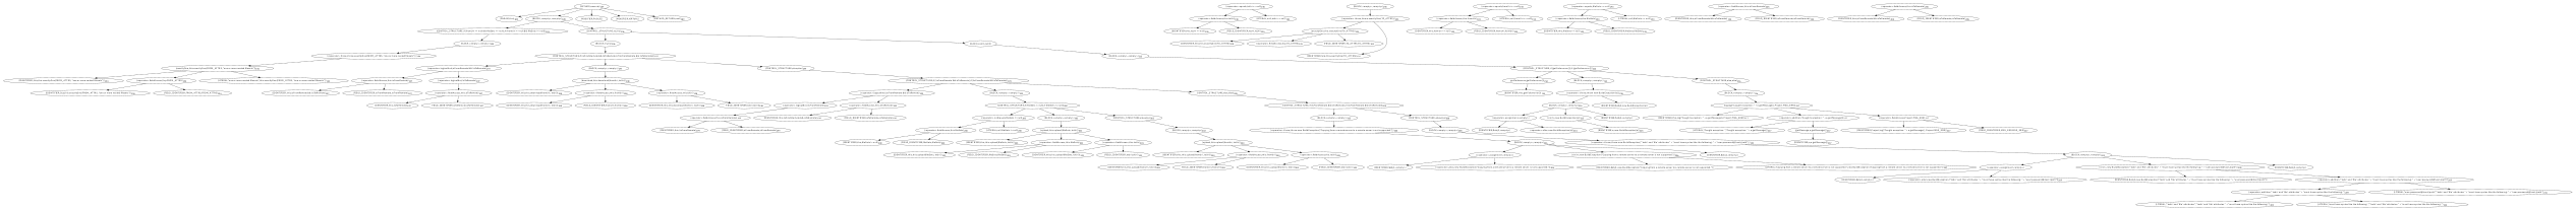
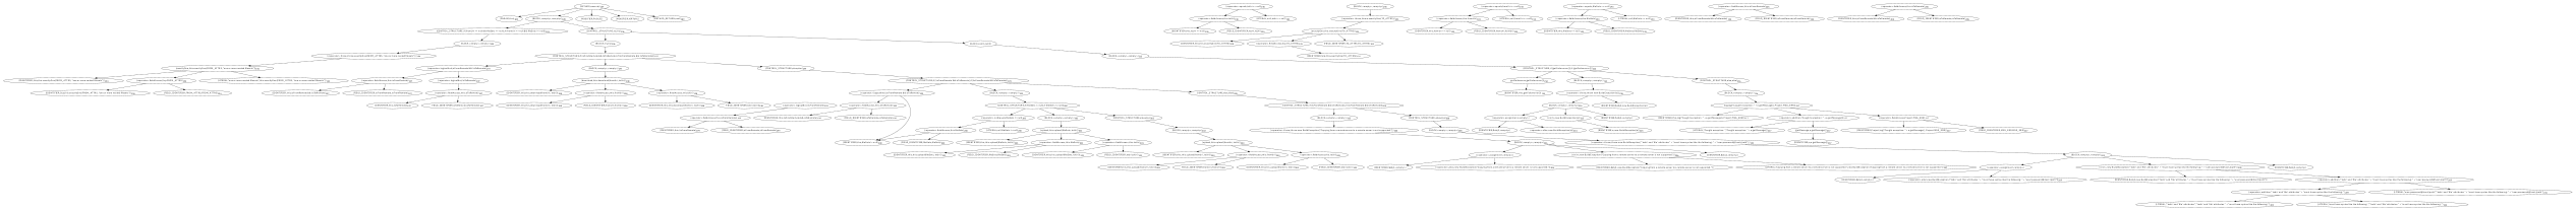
  digraph {
    fontname="IBM Plex Sans"
    node [fontname="IBM Plex Sans"]
    edge [fontname="IBM Plex Sans"]
    n1 [label=<(METHOD,execute)<SUB>109</SUB>>]
    n2 [label=<(PARAM,this)<SUB>189</SUB>>]
    n3 [label=<(BLOCK,&lt;empty&gt;,&lt;empty&gt;)<SUB>189</SUB>>]
    n4 [label=<(MODIFIER,PUBLIC)>]
    n5 [label=<(MODIFIER,VIRTUAL)>]
    n6 [label=<(METHOD_RETURN,void)<SUB>189</SUB>>]
    n7 [label=<(CONTROL_STRUCTURE,if (fromUri == null &amp;&amp; fileSets == null),if (fromUri == null &amp;&amp; fileSets == null))<SUB>193</SUB>>]
    n8 [label=<(CONTROL_STRUCTURE,try,try)<SUB>196</SUB>>]
    n9 [label=<(BLOCK,&lt;empty&gt;,&lt;empty&gt;)<SUB>193</SUB>>]
    n10 [label=<(BLOCK,try,try)<SUB>196</SUB>>]
    n11 [label=<(BLOCK,catch,catch)>]
    n12 [label=<(&lt;operator&gt;.equals,toUri == null)<SUB>190</SUB>>]
    n13 [label=<(&lt;operator&gt;.fieldAccess,this.toUri)<SUB>190</SUB>>]
    n14 [label=<(LITERAL,null,toUri == null)<SUB>190</SUB>>]
    n15 [label=<(BLOCK,&lt;empty&gt;,&lt;empty&gt;)<SUB>190</SUB>>]
    n16 [label=<(&lt;operator&gt;.throw,throw exactlyOne(TO_ATTRS);)<SUB>191</SUB>>]
    n17 [label=<(IDENTIFIER,this,toUri == null)<SUB>190</SUB>>]
    n18 [label=<(FIELD_IDENTIFIER,toUri,toUri)<SUB>190</SUB>>]
    n19 [label=<(exactlyOne,this.exactlyOne(TO_ATTRS))<SUB>191</SUB>>]
    n20 [label=<(IDENTIFIER,this,this.exactlyOne(TO_ATTRS))<SUB>191</SUB>>]
    n21 [label=<(&lt;operator&gt;.fieldAccess,Scp.TO_ATTRS)<SUB>191</SUB>>]
    n22 [label=<(FIELD_IDENTIFIER,TO_ATTRS,TO_ATTRS)<SUB>191</SUB>>]
    n23 [label=<(IDENTIFIER,Scp,this.exactlyOne(TO_ATTRS))<SUB>191</SUB>>]
    n24 [label=<(&lt;operator&gt;.throw,throw exactlyOne(FROM_ATTRS, &quot;one or more nested filesets&quot;);)<SUB>194</SUB>>]
    n25 [label=<(&lt;operator&gt;.equals,fromUri == null)<SUB>193</SUB>>]
    n26 [label=<(&lt;operator&gt;.fieldAccess,this.fromUri)<SUB>193</SUB>>]
    n27 [label=<(LITERAL,null,fromUri == null)<SUB>193</SUB>>]
    n28 [label=<(&lt;operator&gt;.equals,fileSets == null)<SUB>193</SUB>>]
    n29 [label=<(&lt;operator&gt;.fieldAccess,this.fileSets)<SUB>193</SUB>>]
    n30 [label=<(LITERAL,null,fileSets == null)<SUB>193</SUB>>]
    n31 [label=<(IDENTIFIER,this,fromUri == null)<SUB>193</SUB>>]
    n32 [label=<(FIELD_IDENTIFIER,fromUri,fromUri)<SUB>193</SUB>>]
    n33 [label=<(IDENTIFIER,this,fileSets == null)<SUB>193</SUB>>]
    n34 [label=<(FIELD_IDENTIFIER,fileSets,fileSets)<SUB>193</SUB>>]
    n35 [label=<(exactlyOne,this.exactlyOne(FROM_ATTRS, &quot;one or more nested filesets&quot;))<SUB>194</SUB>>]
    n36 [label=<(IDENTIFIER,this,this.exactlyOne(FROM_ATTRS, &quot;one or more nested filesets&quot;))<SUB>194</SUB>>]
    n37 [label=<(&lt;operator&gt;.fieldAccess,Scp.FROM_ATTRS)<SUB>194</SUB>>]
    n38 [label=<(LITERAL,&quot;one or more nested filesets&quot;,this.exactlyOne(FROM_ATTRS, &quot;one or more nested filesets&quot;))<SUB>194</SUB>>]
    n39 [label=<(IDENTIFIER,Scp,this.exactlyOne(FROM_ATTRS, &quot;one or more nested filesets&quot;))<SUB>194</SUB>>]
    n40 [label=<(FIELD_IDENTIFIER,FROM_ATTRS,FROM_ATTRS)<SUB>194</SUB>>]
    n41 [label=<(CONTROL_STRUCTURE,if (isFromRemote &amp;&amp; !isToRemote),if (isFromRemote &amp;&amp; !isToRemote))<SUB>197</SUB>>]
    n42 [label=<(BLOCK,&lt;empty&gt;,&lt;empty&gt;)<SUB>213</SUB>>]
    n43 [label=<(&lt;operator&gt;.logicalAnd,isFromRemote &amp;&amp; !isToRemote)<SUB>197</SUB>>]
    n44 [label=<(BLOCK,&lt;empty&gt;,&lt;empty&gt;)<SUB>197</SUB>>]
    n45 [label=<(CONTROL_STRUCTURE,else,else)<SUB>199</SUB>>]
    n46 [label=<(&lt;operator&gt;.fieldAccess,this.isFromRemote)<SUB>197</SUB>>]
    n47 [label=<(&lt;operator&gt;.logicalNot,!isToRemote)<SUB>197</SUB>>]
    n48 [label=<(download,this.download(fromUri, toUri))<SUB>198</SUB>>]
    n49 [label=<(CONTROL_STRUCTURE,if (!isFromRemote &amp;&amp; isToRemote),if (!isFromRemote &amp;&amp; isToRemote))<SUB>199</SUB>>]
    n50 [label=<(IDENTIFIER,this,isFromRemote &amp;&amp; !isToRemote)<SUB>197</SUB>>]
    n51 [label=<(FIELD_IDENTIFIER,isFromRemote,isFromRemote)<SUB>197</SUB>>]
    n52 [label=<(&lt;operator&gt;.fieldAccess,this.isToRemote)<SUB>197</SUB>>]
    n53 [label=<(IDENTIFIER,this,!isToRemote)<SUB>197</SUB>>]
    n54 [label=<(FIELD_IDENTIFIER,isToRemote,isToRemote)<SUB>197</SUB>>]
    n55 [label=<(IDENTIFIER,this,this.download(fromUri, toUri))<SUB>198</SUB>>]
    n56 [label=<(&lt;operator&gt;.fieldAccess,this.fromUri)<SUB>198</SUB>>]
    n57 [label=<(&lt;operator&gt;.fieldAccess,this.toUri)<SUB>198</SUB>>]
    n58 [label=<(IDENTIFIER,this,this.download(fromUri, toUri))<SUB>198</SUB>>]
    n59 [label=<(FIELD_IDENTIFIER,fromUri,fromUri)<SUB>198</SUB>>]
    n60 [label=<(IDENTIFIER,this,this.download(fromUri, toUri))<SUB>198</SUB>>]
    n61 [label=<(FIELD_IDENTIFIER,toUri,toUri)<SUB>198</SUB>>]
    n62 [label=<(&lt;operator&gt;.logicalAnd,!isFromRemote &amp;&amp; isToRemote)<SUB>199</SUB>>]
    n63 [label=<(BLOCK,&lt;empty&gt;,&lt;empty&gt;)<SUB>199</SUB>>]
    n64 [label=<(CONTROL_STRUCTURE,else,else)<SUB>205</SUB>>]
    n65 [label=<(&lt;operator&gt;.logicalNot,!isFromRemote)<SUB>199</SUB>>]
    n66 [label=<(&lt;operator&gt;.fieldAccess,this.isToRemote)<SUB>199</SUB>>]
    n67 [label=<(CONTROL_STRUCTURE,if (fileSets != null),if (fileSets != null))<SUB>200</SUB>>]
    n68 [label=<(CONTROL_STRUCTURE,if (isFromRemote &amp;&amp; isToRemote),if (isFromRemote &amp;&amp; isToRemote))<SUB>205</SUB>>]
    n69 [label=<(&lt;operator&gt;.fieldAccess,this.isFromRemote)<SUB>199</SUB>>]
    n70 [label=<(IDENTIFIER,this,!isFromRemote &amp;&amp; isToRemote)<SUB>199</SUB>>]
    n71 [label=<(FIELD_IDENTIFIER,isToRemote,isToRemote)<SUB>199</SUB>>]
    n72 [label=<(IDENTIFIER,this,!isFromRemote)<SUB>199</SUB>>]
    n73 [label=<(FIELD_IDENTIFIER,isFromRemote,isFromRemote)<SUB>199</SUB>>]
    n74 [label=<(&lt;operator&gt;.notEquals,fileSets != null)<SUB>200</SUB>>]
    n75 [label=<(BLOCK,&lt;empty&gt;,&lt;empty&gt;)<SUB>200</SUB>>]
    n76 [label=<(CONTROL_STRUCTURE,else,else)<SUB>202</SUB>>]
    n77 [label=<(&lt;operator&gt;.fieldAccess,this.fileSets)<SUB>200</SUB>>]
    n78 [label=<(LITERAL,null,fileSets != null)<SUB>200</SUB>>]
    n79 [label=<(upload,this.upload(fileSets, toUri))<SUB>201</SUB>>]
    n80 [label=<(BLOCK,&lt;empty&gt;,&lt;empty&gt;)<SUB>202</SUB>>]
    n81 [label=<(IDENTIFIER,this,fileSets != null)<SUB>200</SUB>>]
    n82 [label=<(FIELD_IDENTIFIER,fileSets,fileSets)<SUB>200</SUB>>]
    n83 [label=<(IDENTIFIER,this,this.upload(fileSets, toUri))<SUB>201</SUB>>]
    n84 [label=<(&lt;operator&gt;.fieldAccess,this.fileSets)<SUB>201</SUB>>]
    n85 [label=<(&lt;operator&gt;.fieldAccess,this.toUri)<SUB>201</SUB>>]
    n86 [label=<(IDENTIFIER,this,this.upload(fileSets, toUri))<SUB>201</SUB>>]
    n87 [label=<(FIELD_IDENTIFIER,fileSets,fileSets)<SUB>201</SUB>>]
    n88 [label=<(IDENTIFIER,this,this.upload(fileSets, toUri))<SUB>201</SUB>>]
    n89 [label=<(FIELD_IDENTIFIER,toUri,toUri)<SUB>201</SUB>>]
    n90 [label=<(upload,this.upload(fromUri, toUri))<SUB>203</SUB>>]
    n91 [label=<(IDENTIFIER,this,this.upload(fromUri, toUri))<SUB>203</SUB>>]
    n92 [label=<(&lt;operator&gt;.fieldAccess,this.fromUri)<SUB>203</SUB>>]
    n93 [label=<(&lt;operator&gt;.fieldAccess,this.toUri)<SUB>203</SUB>>]
    n94 [label=<(IDENTIFIER,this,this.upload(fromUri, toUri))<SUB>203</SUB>>]
    n95 [label=<(FIELD_IDENTIFIER,fromUri,fromUri)<SUB>203</SUB>>]
    n96 [label=<(IDENTIFIER,this,this.upload(fromUri, toUri))<SUB>203</SUB>>]
    n97 [label=<(FIELD_IDENTIFIER,toUri,toUri)<SUB>203</SUB>>]
    n98 [label=<(BLOCK,&lt;empty&gt;,&lt;empty&gt;)<SUB>205</SUB>>]
    n99 [label=<(CONTROL_STRUCTURE,else,else)<SUB>208</SUB>>]
    n100 [label=<(&lt;operator&gt;.throw,throw new BuildException(&quot;Copying from a remote server to a remote server is not supported.&quot;);)<SUB>206</SUB>>]
    n101 [label=<(BLOCK,&lt;empty&gt;,&lt;empty&gt;)<SUB>208</SUB>>]
    n102 [label=<(&lt;operator&gt;.fieldAccess,this.isFromRemote)<SUB>205</SUB>>]
    n103 [label=<(IDENTIFIER,this,isFromRemote &amp;&amp; isToRemote)<SUB>205</SUB>>]
    n104 [label=<(FIELD_IDENTIFIER,isFromRemote,isFromRemote)<SUB>205</SUB>>]
    n105 [label=<(&lt;operator&gt;.fieldAccess,this.isToRemote)<SUB>205</SUB>>]
    n106 [label=<(IDENTIFIER,this,isFromRemote &amp;&amp; isToRemote)<SUB>205</SUB>>]
    n107 [label=<(FIELD_IDENTIFIER,isToRemote,isToRemote)<SUB>205</SUB>>]
    n108 [label=<(BLOCK,&lt;empty&gt;,&lt;empty&gt;)<SUB>206</SUB>>]
    n109 [label=<(&lt;operator&gt;.assignment,&lt;empty&gt;)>]
    n110 [label=<(&lt;init&gt;,new BuildException(&quot;Copying from a remote server to a remote server is not supported.&quot;))<SUB>206</SUB>>]
    n111 [label=<(IDENTIFIER,$obj1,&lt;empty&gt;)>]
    n112 [label=<(IDENTIFIER,$obj1,&lt;empty&gt;)>]
    n113 [label=<(&lt;operator&gt;.alloc,new BuildException(&quot;Copying from a remote server to a remote server is not supported.&quot;))<SUB>206</SUB>>]
    n114 [label=<(IDENTIFIER,$obj1,new BuildException(&quot;Copying from a remote server to a remote server is not supported.&quot;))>]
    n115 [label=<(LITERAL,&quot;Copying from a remote server to a remote server is not supported.&quot;,new BuildException(&quot;Copying from a remote server to a remote server is not supported.&quot;))<SUB>207</SUB>>]
    n116 [label=<(&lt;operator&gt;.throw,throw new BuildException(&quot;'todir' and 'file' attributes &quot; + &quot;must have syntax like the following: &quot; + &quot;user:password@host:/path&quot;);)<SUB>209</SUB>>]
    n117 [label=<(BLOCK,&lt;empty&gt;,&lt;empty&gt;)<SUB>209</SUB>>]
    n118 [label=<(&lt;operator&gt;.assignment,&lt;empty&gt;)>]
    n119 [label=<(&lt;init&gt;,new BuildException(&quot;'todir' and 'file' attributes &quot; + &quot;must have syntax like the following: &quot; + &quot;user:password@host:/path&quot;))<SUB>209</SUB>>]
    n120 [label=<(IDENTIFIER,$obj2,&lt;empty&gt;)>]
    n121 [label=<(IDENTIFIER,$obj2,&lt;empty&gt;)>]
    n122 [label=<(&lt;operator&gt;.alloc,new BuildException(&quot;'todir' and 'file' attributes &quot; + &quot;must have syntax like the following: &quot; + &quot;user:password@host:/path&quot;))<SUB>209</SUB>>]
    n123 [label=<(IDENTIFIER,$obj2,new BuildException(&quot;'todir' and 'file' attributes &quot; + &quot;must have syntax like the following: &quot; + &quot;user:password@host:/path&quot;))>]
    n124 [label=<(&lt;operator&gt;.addition,&quot;'todir' and 'file' attributes &quot; + &quot;must have syntax like the following: &quot; + &quot;user:password@host:/path&quot;)<SUB>209</SUB>>]
    n125 [label=<(&lt;operator&gt;.addition,&quot;'todir' and 'file' attributes &quot; + &quot;must have syntax like the following: &quot;)<SUB>209</SUB>>]
    n126 [label=<(LITERAL,&quot;user:password@host:/path&quot;,&quot;'todir' and 'file' attributes &quot; + &quot;must have syntax like the following: &quot; + &quot;user:password@host:/path&quot;)<SUB>211</SUB>>]
    n127 [label=<(LITERAL,&quot;'todir' and 'file' attributes &quot;,&quot;'todir' and 'file' attributes &quot; + &quot;must have syntax like the following: &quot;)<SUB>209</SUB>>]
    n128 [label=<(LITERAL,&quot;must have syntax like the following: &quot;,&quot;'todir' and 'file' attributes &quot; + &quot;must have syntax like the following: &quot;)<SUB>210</SUB>>]
    n129 [label=<(CONTROL_STRUCTURE,if (getFailonerror()),if (getFailonerror()))<SUB>214</SUB>>]
    n130 [label=<(getFailonerror,getFailonerror())<SUB>214</SUB>>]
    n131 [label=<(BLOCK,&lt;empty&gt;,&lt;empty&gt;)<SUB>214</SUB>>]
    n132 [label=<(CONTROL_STRUCTURE,else,else)<SUB>216</SUB>>]
    n133 [label=<(IDENTIFIER,this,getFailonerror())<SUB>214</SUB>>]
    n134 [label=<(&lt;operator&gt;.throw,throw new BuildException(e);)<SUB>215</SUB>>]
    n135 [label=<(BLOCK,&lt;empty&gt;,&lt;empty&gt;)<SUB>216</SUB>>]
    n136 [label=<(BLOCK,&lt;empty&gt;,&lt;empty&gt;)<SUB>215</SUB>>]
    n137 [label=<(IDENTIFIER,$obj3,new BuildException(e))>]
    n138 [label=<(&lt;operator&gt;.assignment,&lt;empty&gt;)>]
    n139 [label=<(&lt;init&gt;,new BuildException(e))<SUB>215</SUB>>]
    n140 [label=<(IDENTIFIER,$obj3,&lt;empty&gt;)>]
    n141 [label=<(IDENTIFIER,$obj3,&lt;empty&gt;)>]
    n142 [label=<(&lt;operator&gt;.alloc,new BuildException(e))<SUB>215</SUB>>]
    n143 [label=<(IDENTIFIER,e,new BuildException(e))<SUB>215</SUB>>]
    n144 [label=<(log,log(&quot;Caught exception: &quot; + e.getMessage(), Project.MSG_ERR))<SUB>217</SUB>>]
    n145 [label=<(IDENTIFIER,this,log(&quot;Caught exception: &quot; + e.getMessage(), Project.MSG_ERR))<SUB>217</SUB>>]
    n146 [label=<(&lt;operator&gt;.addition,&quot;Caught exception: &quot; + e.getMessage())<SUB>217</SUB>>]
    n147 [label=<(&lt;operator&gt;.fieldAccess,Project.MSG_ERR)<SUB>217</SUB>>]
    n148 [label=<(LITERAL,&quot;Caught exception: &quot;,&quot;Caught exception: &quot; + e.getMessage())<SUB>217</SUB>>]
    n149 [label=<(getMessage,e.getMessage())<SUB>217</SUB>>]
    n150 [label=<(IDENTIFIER,Project,log(&quot;Caught exception: &quot; + e.getMessage(), Project.MSG_ERR))<SUB>217</SUB>>]
    n151 [label=<(FIELD_IDENTIFIER,MSG_ERR,MSG_ERR)<SUB>217</SUB>>]
    n152 [label=<(IDENTIFIER,e,e.getMessage())<SUB>217</SUB>>]
    n1 -> n2
    n1 -> n3
    n1 -> n4
    n1 -> n5
    n1 -> n6
    n3 -> n7
    n3 -> n8
    n7 -> n9
    n8 -> n10
    n8 -> n11
    n9 -> n24
    n10 -> n41
    n11 -> n42
    n12 -> n13
    n12 -> n14
    n13 -> n17
    n13 -> n18
    n15 -> n16
    n16 -> n19
    n19 -> n20
    n19 -> n21
    n19 -> n22
-   n16 -> n23
+   n21 -> n23
    n24 -> n35
    n25 -> n26
    n25 -> n27
    n26 -> n31
    n26 -> n32
    n28 -> n29
    n28 -> n30
    n29 -> n33
    n29 -> n34
    n35 -> n36
    n35 -> n37
    n35 -> n38
    n37 -> n39
    n37 -> n40
    n41 -> n43
    n41 -> n44
    n41 -> n45
    n42 -> n129
    n43 -> n46
    n43 -> n47
    n44 -> n48
    n45 -> n49
    n46 -> n50
    n46 -> n51
    n47 -> n52
    n48 -> n55
    n48 -> n56
    n48 -> n57
    n49 -> n62
    n49 -> n63
    n49 -> n64
    n52 -> n53
    n52 -> n54
    n56 -> n58
    n56 -> n59
    n57 -> n60
    n57 -> n61
-   n62 -> n65
+   n62 -> n81
    n62 -> n66
    n63 -> n67
    n64 -> n68
    n65 -> n69
    n66 -> n70
    n66 -> n71
    n67 -> n74
    n67 -> n75
    n67 -> n76
    n68 -> n98
    n68 -> n99
    n69 -> n72
    n69 -> n73
    n74 -> n77
    n74 -> n78
    n75 -> n79
    n76 -> n80
    n77 -> n81
    n77 -> n82
    n79 -> n83
    n79 -> n84
    n79 -> n85
    n80 -> n90
    n84 -> n86
    n84 -> n87
    n85 -> n88
    n85 -> n89
    n90 -> n91
    n90 -> n92
    n90 -> n93
    n92 -> n94
    n92 -> n95
    n93 -> n96
    n93 -> n97
    n98 -> n100
    n99 -> n101
    n100 -> n108
    n101 -> n116
    n102 -> n103
    n102 -> n104
    n105 -> n106
    n105 -> n107
    n108 -> n109
    n108 -> n110
    n108 -> n111
    n109 -> n112
    n109 -> n113
    n110 -> n114
    n110 -> n115
    n116 -> n117
    n117 -> n118
    n117 -> n119
    n117 -> n120
    n118 -> n121
    n118 -> n122
    n119 -> n123
    n119 -> n124
    n124 -> n125
    n124 -> n126
    n125 -> n127
    n125 -> n128
    n129 -> n130
    n129 -> n131
    n129 -> n132
    n130 -> n133
    n131 -> n134
    n132 -> n135
    n134 -> n136
    n134 -> n137
    n135 -> n144
    n136 -> n138
    n136 -> n139
    n136 -> n140
    n138 -> n141
    n138 -> n142
    n139 -> n143
    n144 -> n145
    n144 -> n146
    n144 -> n147
    n146 -> n148
    n146 -> n149
    n147 -> n150
    n147 -> n151
    n149 -> n152
  }
